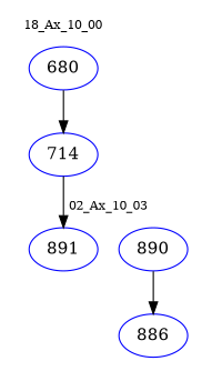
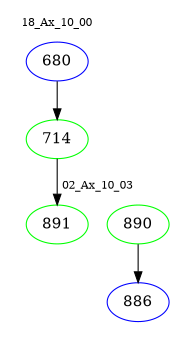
  digraph {
    node [color=blue]
    edge [color=black]
    n1 [label=680]
-   n2 [label=714]
-   n3 [label=890]
+   n2 [color=green label=714]
+   n3 [color=green label=890]
    n4 [label=886]
-   n5 [label=891]
+   n5 [color=green label=891]
    subgraph cluster_1 {
      color=white
      fontsize=10
      label="18_Ax_10_00"
      n1
      n2
    }
    subgraph cluster_2 {
      color=white
      fontsize=10
      label="02_Ax_10_03"
      n3
      n4
      n5
    }
    n1 -> n2
    n2 -> n5
    n3 -> n4
  }
